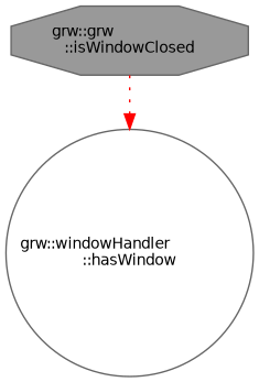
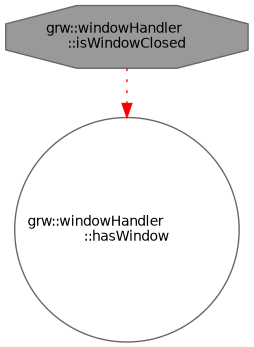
  digraph {
    rankdir=TB
    node [fontname=Helvetica fontsize=10 style=filled]
-   n1 [color=gray40 fillcolor=grey60 fontcolor=black height=0.2 label="grw::grw\l::isWindowClosed" shape=octagon width=0.4]
+   n1 [color=gray40 fillcolor=grey60 fontcolor=black height=0.2 label="grw::windowHandler\l::isWindowClosed" shape=octagon width=0.4]
    n2 [color=grey40 fillcolor=white height=0.2 label="grw::windowHandler\l::hasWindow" shape=circle width=0.4]
    n1 -> n2 [color=red fontname=Helvetica fontsize=10 labelfontname=Helvetica labelfontsize=10 style=dotted]
  }
